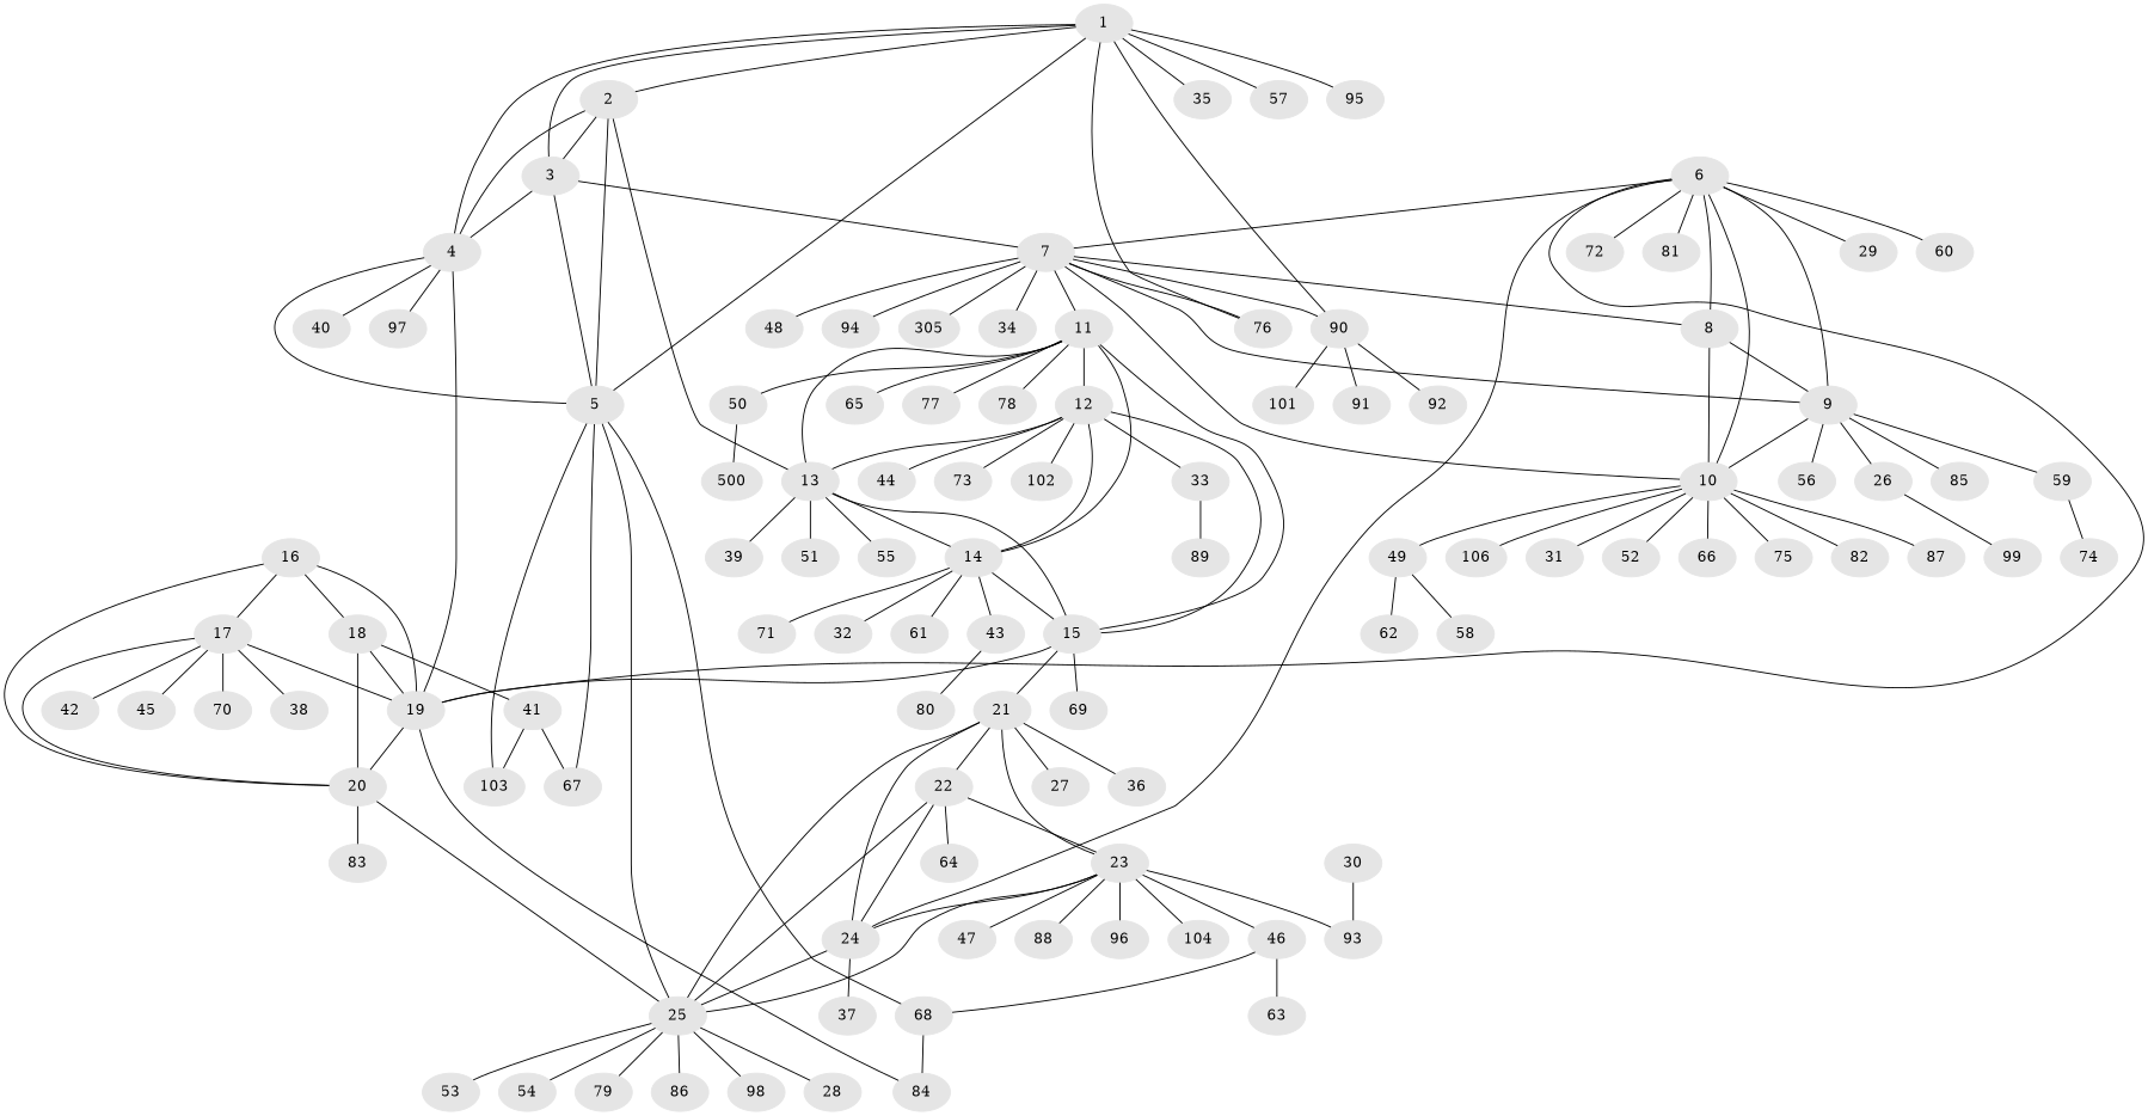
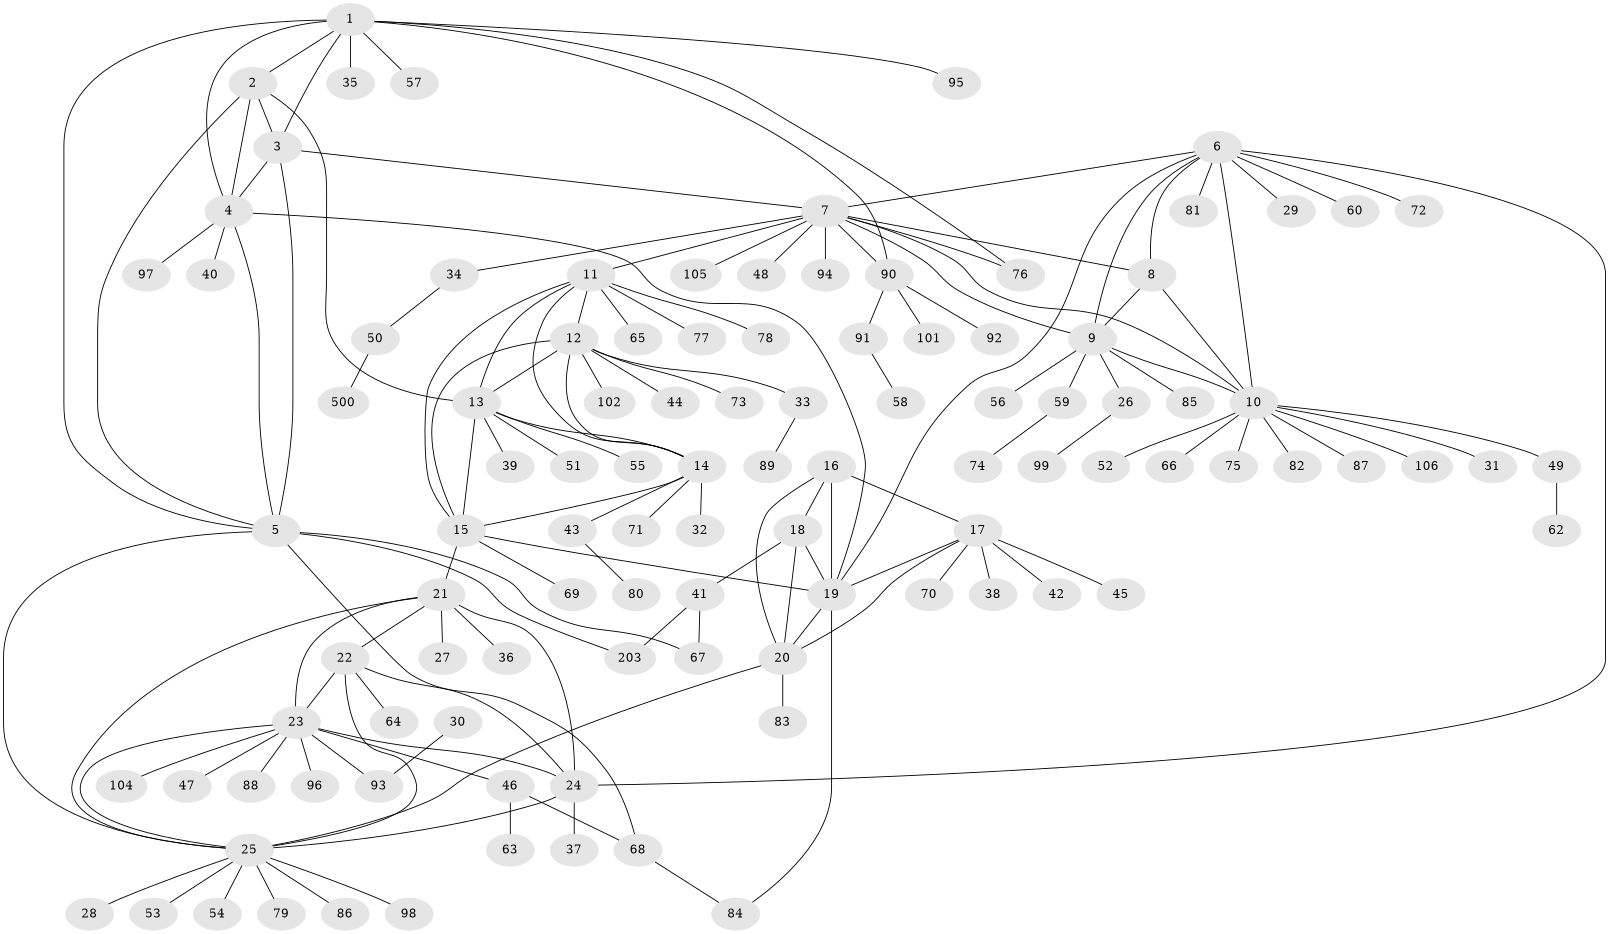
  graph {
    node [color=gray90 style=filled]
    1
    2
    3
    4
    5
    35
    57
    76
    90
    95
    13
    7
    19
    40
    97
    25
    67
    68
-   103
+   103 [label=203]
    91
    92
    101
    14
    15
    39
    51
    55
    8
    9
    10
    11
    34
    48
    94
-   105 [label=305]
+   105
    20
    84
    28
    53
    54
    79
    86
    98
    6
    24
    29
    60
    72
    81
    26
    56
    59
    85
    31
    49
    52
    66
    75
    82
    87
    106
    37
    12
    50
    65
    77
    78
    99
    74
    58
    62
    33
    44
    73
    102
    32
    43
-   61
    71
    21
    69
    n82 [label=500]
    89
    80
    22
    23
    27
    36
    16
    17
    18
    38
    42
    45
    70
    41
    83
    64
    46
    47
    88
    96
    104
    93
    30
    63
    1 -- 2
    1 -- 3
    1 -- 4
    1 -- 5
    1 -- 35
    1 -- 57
    1 -- 76
    1 -- 90
    1 -- 95
    2 -- 3
    2 -- 4
    2 -- 5
    2 -- 13
    3 -- 4
    3 -- 5
    3 -- 7
    4 -- 5
    4 -- 19
    4 -- 40
    4 -- 97
    5 -- 25
    5 -- 67
    5 -- 68
    5 -- 103
    90 -- 91
    90 -- 92
    90 -- 101
    13 -- 14
    13 -- 15
    13 -- 39
    13 -- 51
    13 -- 55
    7 -- 76
    7 -- 90
    7 -- 8
    7 -- 9
    7 -- 10
    7 -- 11
    7 -- 34
    7 -- 48
    7 -- 94
    7 -- 105
    19 -- 20
    19 -- 84
    25 -- 28
    25 -- 53
    25 -- 54
    25 -- 79
    25 -- 86
    25 -- 98
    68 -- 84
    14 -- 15
    14 -- 32
    14 -- 43
-   14 -- 61
    14 -- 71
    15 -- 19
    15 -- 21
    15 -- 69
    8 -- 9
    8 -- 10
    9 -- 10
    9 -- 26
    9 -- 56
    9 -- 59
    9 -- 85
    10 -- 31
    10 -- 49
    10 -- 52
    10 -- 66
    10 -- 75
    10 -- 82
    10 -- 87
    10 -- 106
    11 -- 13
    11 -- 14
    11 -- 15
    11 -- 12
-   11 -- 50
+   34 -- 50
    11 -- 65
    11 -- 77
    11 -- 78
    20 -- 25
    20 -- 83
    6 -- 7
    6 -- 19
    6 -- 8
    6 -- 9
    6 -- 10
    6 -- 24
    6 -- 29
    6 -- 60
    6 -- 72
    6 -- 81
    24 -- 25
    24 -- 37
    26 -- 99
    59 -- 74
-   49 -- 58
+   91 -- 58
    49 -- 62
    12 -- 13
    12 -- 14
    12 -- 15
    12 -- 33
    12 -- 44
    12 -- 73
    12 -- 102
    50 -- n82
    33 -- 89
    43 -- 80
    21 -- 25
    21 -- 24
    21 -- 22
    21 -- 23
    21 -- 27
    21 -- 36
    22 -- 25
    22 -- 24
    22 -- 23
    22 -- 64
    23 -- 25
    23 -- 24
    23 -- 46
    23 -- 47
    23 -- 88
    23 -- 96
    23 -- 104
    23 -- 93
    16 -- 19
    16 -- 20
    16 -- 17
    16 -- 18
    17 -- 19
    17 -- 20
    17 -- 38
    17 -- 42
    17 -- 45
    17 -- 70
    18 -- 19
    18 -- 20
    18 -- 41
    41 -- 67
    41 -- 103
    46 -- 68
    46 -- 63
    30 -- 93
  }
